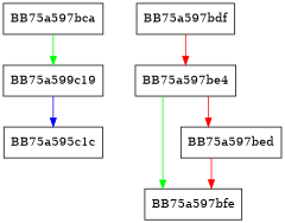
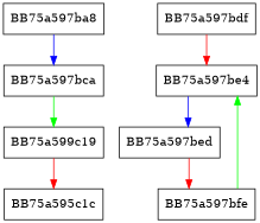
  digraph {
    splines=ortho
    node [shape=box]
    edge [color=red]
+   BB75a597ba8
    BB75a597bca
    n3 [label=BB75a599c19]
    n4 [label=BB75a595c1c]
    BB75a597be4
    BB75a597bfe
    BB75a597bed
    BB75a597bdf
+   BB75a597ba8 -> BB75a597bca [color=blue]
    BB75a597bca -> n3 [color=green]
-   n3 -> n4 [color=blue]
-   BB75a597be4 -> BB75a597bfe [color=green]
-   BB75a597be4 -> BB75a597bed
+   n3 -> n4
+   BB75a597bfe -> BB75a597be4 [color=green]
+   BB75a597be4 -> BB75a597bed [color=blue]
    BB75a597bed -> BB75a597bfe
    BB75a597bdf -> BB75a597be4
  }
